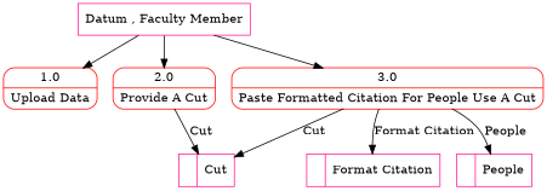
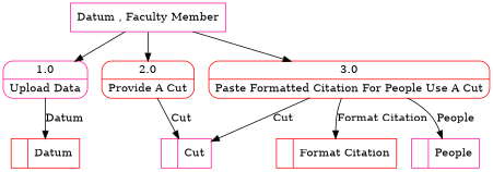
  digraph {
    node [color=red shape=record]
+   n1 [label="<f0>  |<f1> Datum "]
    n2 [color=deeppink label="<f0>  |<f1> Cut "]
-   n3 [color=deeppink label="<f0>  |<f1> Format Citation "]
+   n3 [label="<f0>  |<f1> Format Citation "]
    n4 [color=deeppink label="<f0>  |<f1> People "]
    n5 [color=deeppink label="Datum , Faculty Member" shape=box]
-   n6 [label="{<f0> 1.0|<f1> Upload Data }" shape=Mrecord]
+   n6 [color=deeppink label="{<f0> 1.0|<f1> Upload Data }" shape=Mrecord]
    n7 [label="{<f0> 2.0|<f1> Provide A Cut }" shape=Mrecord]
    n8 [label="{<f0> 3.0|<f1> Paste Formatted Citation For People Use A Cut }" shape=Mrecord]
    n5 -> n6
    n5 -> n7
    n5 -> n8
+   n6 -> n1 [label=Datum]
    n7 -> n2 [label=Cut]
    n8 -> n2 [label=Cut]
    n8 -> n3 [label="Format Citation"]
    n8 -> n4 [label=People]
  }
